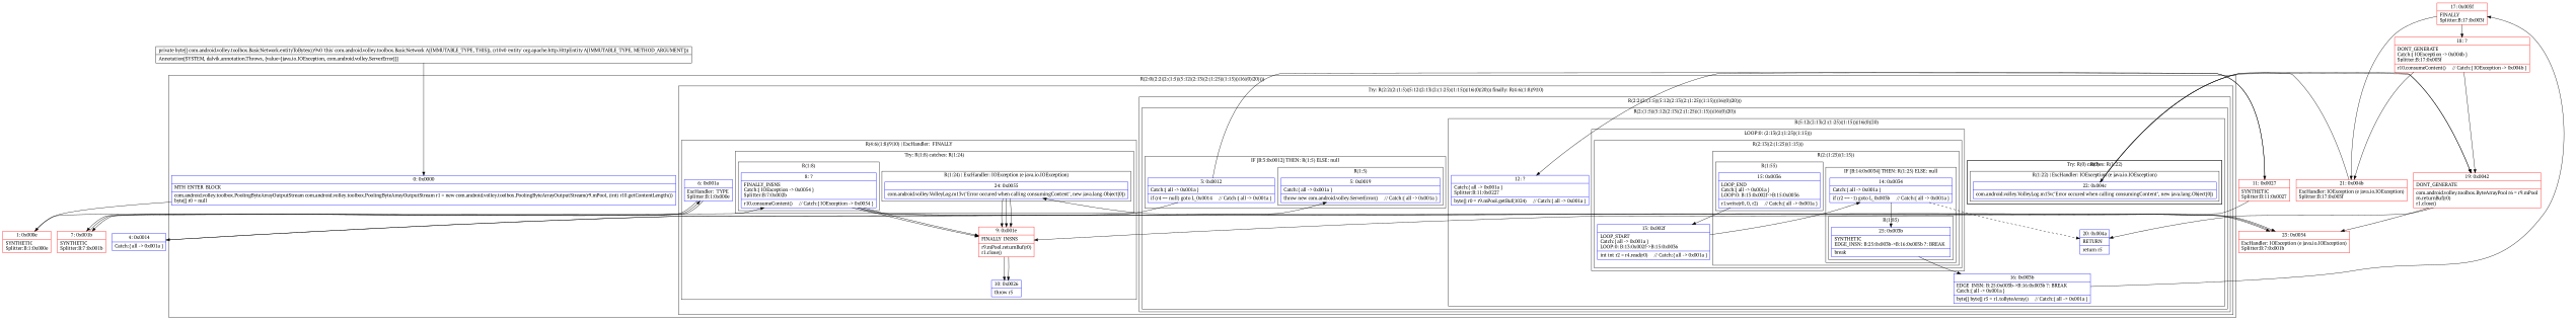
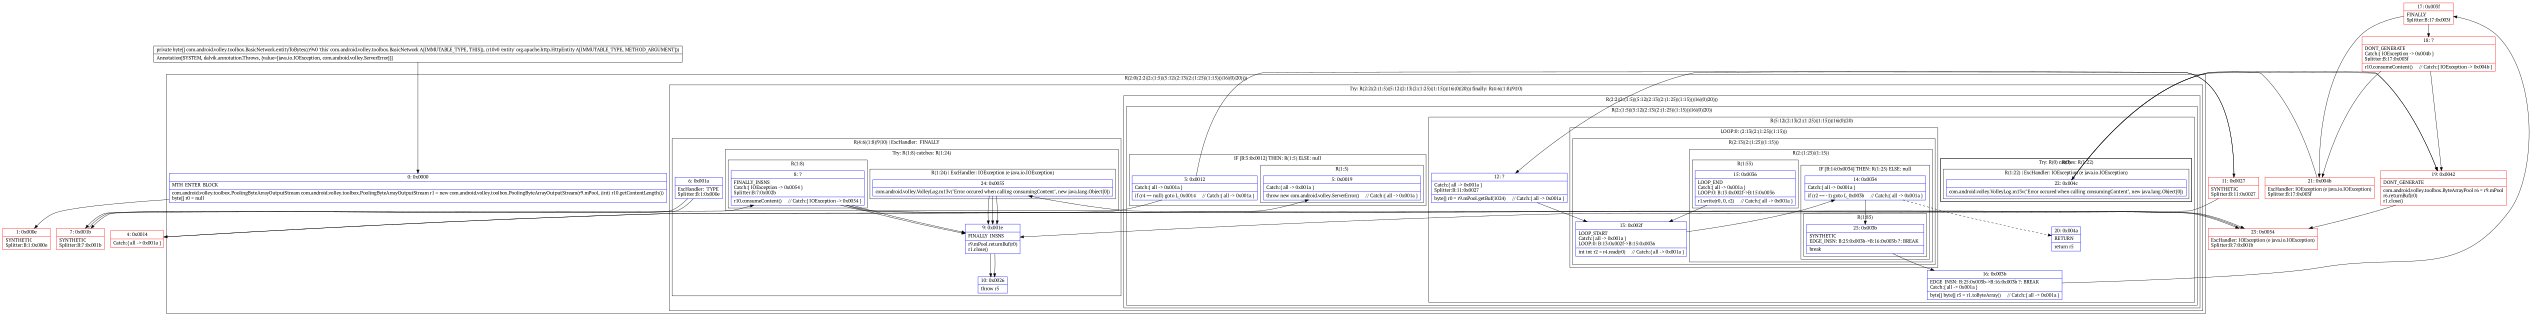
  digraph {
    fontname="PT Serif"
    node [color=blue fontname="PT Serif" shape=record]
    edge [fontname="PT Serif"]
    n1 [label="{5\:\ 0x0019|Catch:\{ all \-\> 0x001a \}\l|throw new com.android.volley.ServerError()     \/\/ Catch:\{ all \-\> 0x001a \}\l}"]
    n2 [label="{3\:\ 0x0012|Catch:\{ all \-\> 0x001a \}\l|if (r4 == null) goto L_0x0014     \/\/ Catch:\{ all \-\> 0x001a \}\l}"]
    n3 [label="{25\:\ 0x003b|SYNTHETIC\lEDGE_INSN: B:25:0x003b\-\>B:16:0x003b ?: BREAK  \l|break\l}"]
    n4 [label="{14\:\ 0x0034|Catch:\{ all \-\> 0x001a \}\l|if (r2 == \-1) goto L_0x003b     \/\/ Catch:\{ all \-\> 0x001a \}\l}"]
    n5 [label="{15\:\ 0x0036|LOOP_END\lCatch:\{ all \-\> 0x001a \}\lLOOP:0: B:13:0x002f\-\>B:15:0x0036\l|r1.write(r0, 0, r2)     \/\/ Catch:\{ all \-\> 0x001a \}\l}"]
    n6 [label="{13\:\ 0x002f|LOOP_START\lCatch:\{ all \-\> 0x001a \}\lLOOP:0: B:13:0x002f\-\>B:15:0x0036\l|int int r2 = r4.read(r0)     \/\/ Catch:\{ all \-\> 0x001a \}\l}"]
    n7 [label="{22\:\ 0x004c|com.android.volley.VolleyLog.m13v(\"Error occured when calling consumingContent\", new java.lang.Object[0])\l}"]
-   n8 [label="{12\:\ ?|Catch:\{ all \-\> 0x001a \}\lSplitter:B:11:0x0227\l|byte[] r0 = r9.mPool.getBuf(1024)     \/\/ Catch:\{ all \-\> 0x001a \}\l}"]
+   n8 [label="{12\:\ ?|Catch:\{ all \-\> 0x001a \}\lSplitter:B:11:0x0027\l|byte[] r0 = r9.mPool.getBuf(1024)     \/\/ Catch:\{ all \-\> 0x001a \}\l}"]
    n9 [label="{16\:\ 0x003b|EDGE_INSN: B:25:0x003b\-\>B:16:0x003b ?: BREAK  \lCatch:\{ all \-\> 0x001a \}\l|byte[] byte[] r5 = r1.toByteArray()     \/\/ Catch:\{ all \-\> 0x001a \}\l}"]
    n10 [label="{20\:\ 0x004a|RETURN\l|return r5\l}"]
    n11 [label="{8\:\ ?|FINALLY_INSNS\lCatch:\{ IOException \-\> 0x0054 \}\lSplitter:B:7:0x002b\l|r10.consumeContent()     \/\/ Catch:\{ IOException \-\> 0x0054 \}\l}"]
    n12 [label="{24\:\ 0x0055|com.android.volley.VolleyLog.m13v(\"Error occured when calling consumingContent\", new java.lang.Object[0])\l}"]
    n13 [label="{6\:\ 0x001a|ExcHandler:  TYPE\lSplitter:B:1:0x000e\l}"]
-   n14 [color=red label="{9\:\ 0x001e|FINALLY_INSNS\l|r9.mPool.returnBuf(r0)\lr1.close()\l}"]
+   n14 [label="{9\:\ 0x001e|FINALLY_INSNS\l|r9.mPool.returnBuf(r0)\lr1.close()\l}"]
    n15 [label="{10\:\ 0x0026|throw r5\l}"]
    n16 [label="{0\:\ 0x0000|MTH_ENTER_BLOCK\l|com.android.volley.toolbox.PoolingByteArrayOutputStream com.android.volley.toolbox.PoolingByteArrayOutputStream r1 = new com.android.volley.toolbox.PoolingByteArrayOutputStream(r9.mPool, (int) r10.getContentLength())\lbyte[] r0 = null\l}"]
-   n17 [label="{4\:\ 0x0014|Catch:\{ all \-\> 0x001a \}\l}"]
+   n17 [color=red label="{4\:\ 0x0014|Catch:\{ all \-\> 0x001a \}\l}"]
    n18 [color=red label="{11\:\ 0x0027|SYNTHETIC\lSplitter:B:11:0x0027\l}"]
    n19 [color=red label="{19\:\ 0x0042|DONT_GENERATE\l|com.android.volley.toolbox.ByteArrayPool r6 = r9.mPool\lr6.returnBuf(r0)\lr1.close()\l}"]
    n20 [color=red label="{17\:\ 0x003f|FINALLY\lSplitter:B:17:0x003f\l}"]
    n21 [color=red label="{23\:\ 0x0054|ExcHandler: IOException (e java.io.IOException)\lSplitter:B:7:0x001b\l}"]
    n22 [color=red label="{7\:\ 0x001b|SYNTHETIC\lSplitter:B:7:0x001b\l}"]
    n23 [color=red label="{1\:\ 0x000e|SYNTHETIC\lSplitter:B:1:0x000e\l}"]
    n24 [color=red label="{18\:\ ?|DONT_GENERATE\lCatch:\{ IOException \-\> 0x004b \}\lSplitter:B:17:0x003f\l|r10.consumeContent()     \/\/ Catch:\{ IOException \-\> 0x004b \}\l}"]
    n25 [color=red label="{21\:\ 0x004b|ExcHandler: IOException (e java.io.IOException)\lSplitter:B:17:0x003f\l}"]
    n26 [label="{private byte[] com.android.volley.toolbox.BasicNetwork.entityToBytes((r9v0 'this' com.android.volley.toolbox.BasicNetwork A[IMMUTABLE_TYPE, THIS]), (r10v0 'entity' org.apache.http.HttpEntity A[IMMUTABLE_TYPE, METHOD_ARGUMENT]))  | Annotation[SYSTEM, dalvik.annotation.Throws, \{value=[java.io.IOException, com.android.volley.ServerError]\}]\l}" color=""]
    subgraph cluster_1 {
      label="R(2:0|(2:2|(2:(1:5)|(5:12|(2:13|(2:(1:25)|(1:15)))|16|(0)|20))))"
      n16
      subgraph cluster_2 {
        label="Try: R(2:2|(2:(1:5)|(5:12|(2:13|(2:(1:25)|(1:15)))|16|(0)|20))) finally: R(4:6|(1:8)|9|10)"
        subgraph cluster_3 {
          label="R(2:2|(2:(1:5)|(5:12|(2:13|(2:(1:25)|(1:15)))|16|(0)|20)))"
          subgraph cluster_4 {
            label="R(2:(1:5)|(5:12|(2:13|(2:(1:25)|(1:15)))|16|(0)|20))"
            subgraph cluster_5 {
              label="IF [B:3:0x0012] THEN: R(1:5) ELSE: null"
              n2
              subgraph cluster_6 {
                label="R(1:5)"
                n1
              }
            }
            subgraph cluster_7 {
              label="R(5:12|(2:13|(2:(1:25)|(1:15)))|16|(0)|20)"
              n8
              n9
              n10
              subgraph cluster_8 {
                label="LOOP:0: (2:13|(2:(1:25)|(1:15)))"
                subgraph cluster_9 {
                  label="R(2:13|(2:(1:25)|(1:15)))"
                  n6
                  subgraph cluster_10 {
                    label="R(2:(1:25)|(1:15))"
                    subgraph cluster_11 {
                      label="IF [B:14:0x0034] THEN: R(1:25) ELSE: null"
                      n4
                      subgraph cluster_12 {
                        label="R(1:85)"
                        n3
                      }
                    }
                    subgraph cluster_13 {
                      label="R(1:55)"
                      n5
                    }
                  }
                }
              }
              subgraph cluster_14 {
                label="Try: R(0) catches: R(1:22)"
                subgraph cluster_15 {
                  label="R(0)"
                }
                subgraph cluster_16 {
                  label="R(1:22) | ExcHandler: IOException (e java.io.IOException)\l"
                  n7
                }
              }
            }
          }
        }
        subgraph cluster_17 {
          label="R(4:6|(1:8)|9|10) | ExcHandler:  FINALLY\l"
          n13
          n14
          n15
          subgraph cluster_18 {
            label="Try: R(1:8) catches: R(1:24)"
            subgraph cluster_19 {
              label="R(1:8)"
              n11
            }
            subgraph cluster_20 {
              label="R(1:24) | ExcHandler: IOException (e java.io.IOException)\l"
              n12
            }
          }
        }
      }
    }
    subgraph cluster_21 {
      label="R(4:6|(1:8)|9|10) | ExcHandler:  FINALLY\l"
      subgraph cluster_22 {
        label="Try: R(1:8) catches: R(1:24)"
        subgraph cluster_23 {
          label="R(1:8)"
        }
        subgraph cluster_24 {
          label="R(1:24) | ExcHandler: IOException (e java.io.IOException)\l"
        }
      }
    }
    subgraph cluster_25 {
      label="R(1:22) | ExcHandler: IOException (e java.io.IOException)\l"
    }
    subgraph cluster_26 {
      label="R(1:24) | ExcHandler: IOException (e java.io.IOException)\l"
    }
    n2 -> n17
    n2 -> n18 [style=solid]
    n3 -> n9
    n4 -> n3
    n4 -> n10 [style=dashed]
    n5 -> n6
    n6 -> n4
    n7 -> n19
    n7 -> n19
+   n8 -> n6
    n9 -> n20
    n11 -> n14
    n11 -> n14
    n11 -> n21
    n11 -> n21
    n12 -> n14
    n12 -> n14
    n12 -> n14
    n13 -> n22
    n13 -> n22
    n14 -> n15
    n14 -> n15
    n16 -> n23
    n17 -> n1
    n18 -> n8
    n18 -> n14
-   n19 -> n10
    n19 -> n21
    n20 -> n24
    n20 -> n25
    n21 -> n12
    n22 -> n11
-   n23 -> n13
    n24 -> n19
    n24 -> n25
    n25 -> n7
    n26 -> n16
  }
